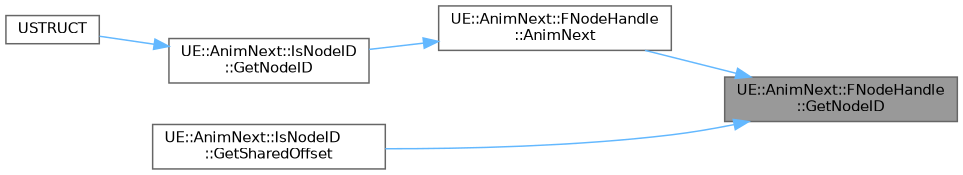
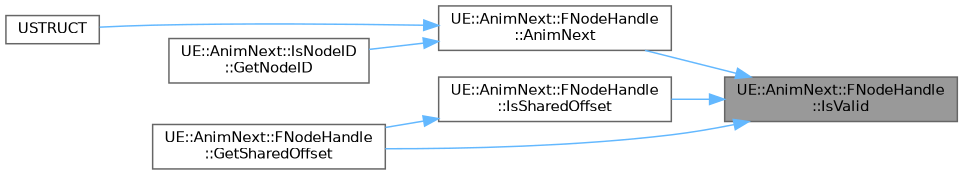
  digraph {
    rankdir=RL
    node [color=grey40 fillcolor=white fontname=Helvetica fontsize=10 shape=box style=filled]
    edge [color=steelblue1 dir=back fontname=Helvetica fontsize=10 labelfontname=Helvetica labelfontsize=10 style=solid]
-   n1 [color=gray40 fillcolor=grey60 fontcolor=black height=0.2 label="UE::AnimNext::FNodeHandle\l::GetNodeID" width=0.4]
+   n1 [color=gray40 fillcolor=grey60 fontcolor=black height=0.2 label="UE::AnimNext::FNodeHandle\l::IsValid" width=0.4]
    n2 [height=0.2 label="UE::AnimNext::FNodeHandle\l::AnimNext" width=0.4]
-   n4 [height=0.2 label="UE::AnimNext::IsNodeID\l::GetSharedOffset" width=0.4]
+   n3 [height=0.2 label="UE::AnimNext::FNodeHandle\l::IsSharedOffset" width=0.4]
+   n4 [height=0.2 label="UE::AnimNext::FNodeHandle\l::GetSharedOffset" width=0.4]
    n5 [height=0.2 label=USTRUCT width=0.4]
    n6 [height=0.2 label="UE::AnimNext::IsNodeID\l::GetNodeID" width=0.4]
    n1 -> n2
+   n1 -> n3
    n1 -> n4
-   n6 -> n5
+   n2 -> n5
    n2 -> n6
+   n3 -> n4
  }
